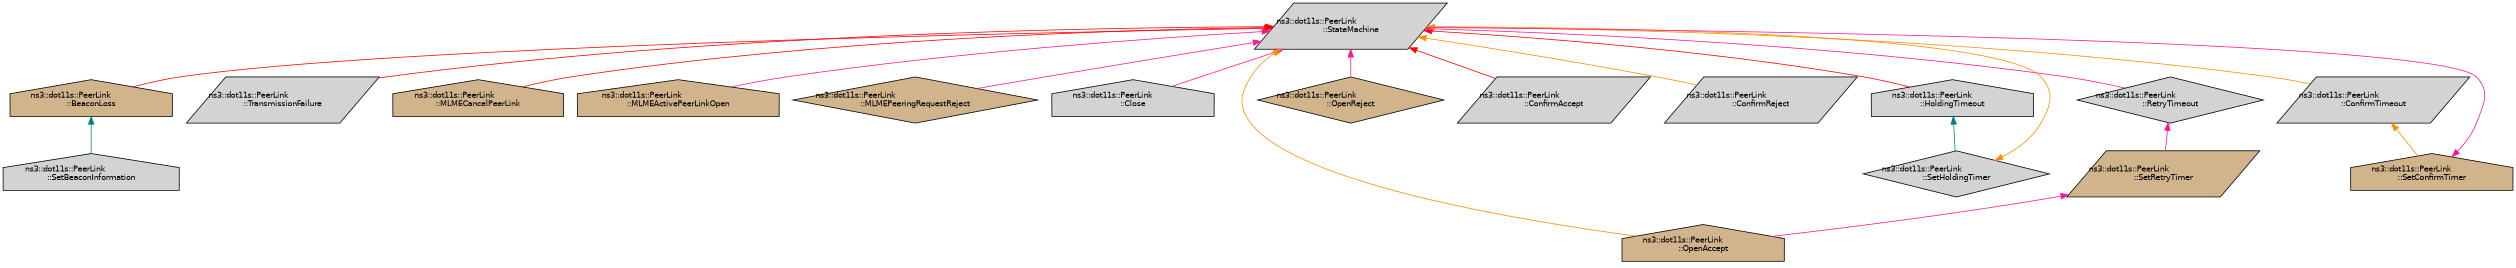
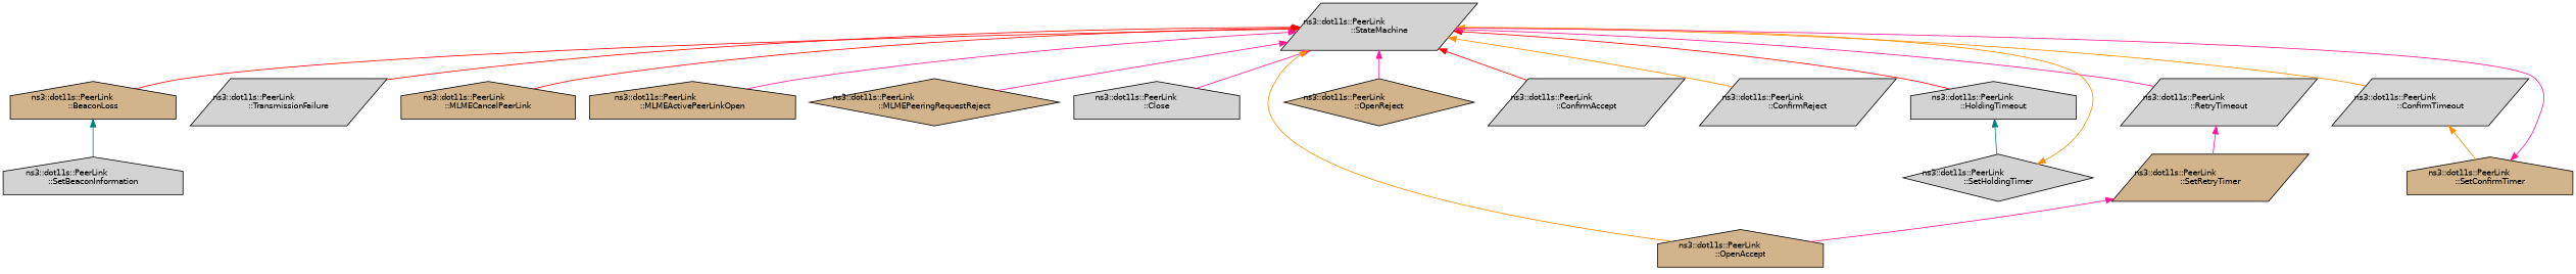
  digraph {
    rankdir=TB
    node [color=black fillcolor=lightgrey fontname=Helvetica fontsize=10 shape=house style=filled]
    edge [color=deeppink dir=back fontname=Helvetica fontsize=10 labelfontname=Helvetica labelfontsize=10 style=solid]
    n1 [fontcolor=black height=0.2 label="ns3::dot11s::PeerLink\l::StateMachine" shape=parallelogram width=0.4]
    n2 [fillcolor=tan height=0.2 label="ns3::dot11s::PeerLink\l::BeaconLoss" width=0.4]
    n3 [height=0.2 label="ns3::dot11s::PeerLink\l::TransmissionFailure" shape=parallelogram width=0.4]
    n4 [fillcolor=tan height=0.2 label="ns3::dot11s::PeerLink\l::MLMECancelPeerLink" width=0.4]
    n5 [fillcolor=tan height=0.2 label="ns3::dot11s::PeerLink\l::MLMEActivePeerLinkOpen" width=0.4]
    n6 [fillcolor=tan height=0.2 label="ns3::dot11s::PeerLink\l::MLMEPeeringRequestReject" shape=diamond width=0.4]
    n7 [height=0.2 label="ns3::dot11s::PeerLink\l::Close" width=0.4]
    n8 [fillcolor=tan height=0.2 label="ns3::dot11s::PeerLink\l::OpenAccept" width=0.4]
    n9 [fillcolor=tan height=0.2 label="ns3::dot11s::PeerLink\l::OpenReject" shape=diamond width=0.4]
    n10 [height=0.2 label="ns3::dot11s::PeerLink\l::ConfirmAccept" shape=parallelogram width=0.4]
    n11 [height=0.2 label="ns3::dot11s::PeerLink\l::ConfirmReject" shape=parallelogram width=0.4]
    n12 [height=0.2 label="ns3::dot11s::PeerLink\l::HoldingTimeout" width=0.4]
-   n13 [height=0.2 label="ns3::dot11s::PeerLink\l::RetryTimeout" shape=diamond width=0.4]
+   n13 [height=0.2 label="ns3::dot11s::PeerLink\l::RetryTimeout" shape=parallelogram width=0.4]
    n14 [height=0.2 label="ns3::dot11s::PeerLink\l::ConfirmTimeout" shape=parallelogram width=0.4]
    n15 [height=0.2 label="ns3::dot11s::PeerLink\l::SetBeaconInformation" width=0.4]
    n16 [height=0.2 label="ns3::dot11s::PeerLink\l::SetHoldingTimer" shape=diamond width=0.4]
    n17 [fillcolor=tan height=0.2 label="ns3::dot11s::PeerLink\l::SetRetryTimer" shape=parallelogram width=0.4]
    n18 [fillcolor=tan height=0.2 label="ns3::dot11s::PeerLink\l::SetConfirmTimer" width=0.4]
    n1 -> n2 [color=red]
    n1 -> n3 [color=red]
    n1 -> n4 [color=red]
    n1 -> n5
    n1 -> n6
    n1 -> n7
    n1 -> n8 [color=darkorange]
    n1 -> n9
    n1 -> n10 [color=red]
    n1 -> n11 [color=darkorange]
    n1 -> n12 [color=red]
    n1 -> n13
    n1 -> n14 [color=darkorange]
    n2 -> n15 [color=teal]
    n12 -> n16 [color=teal]
    n13 -> n17
    n14 -> n18 [color=darkorange]
    n16 -> n1 [color=darkorange]
    n17 -> n8
    n18 -> n1
  }
